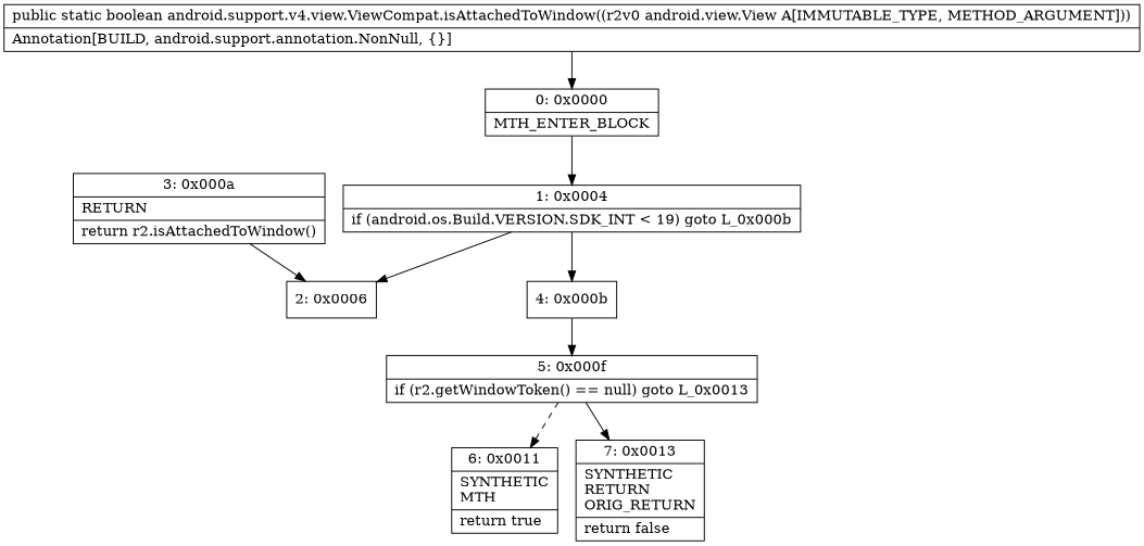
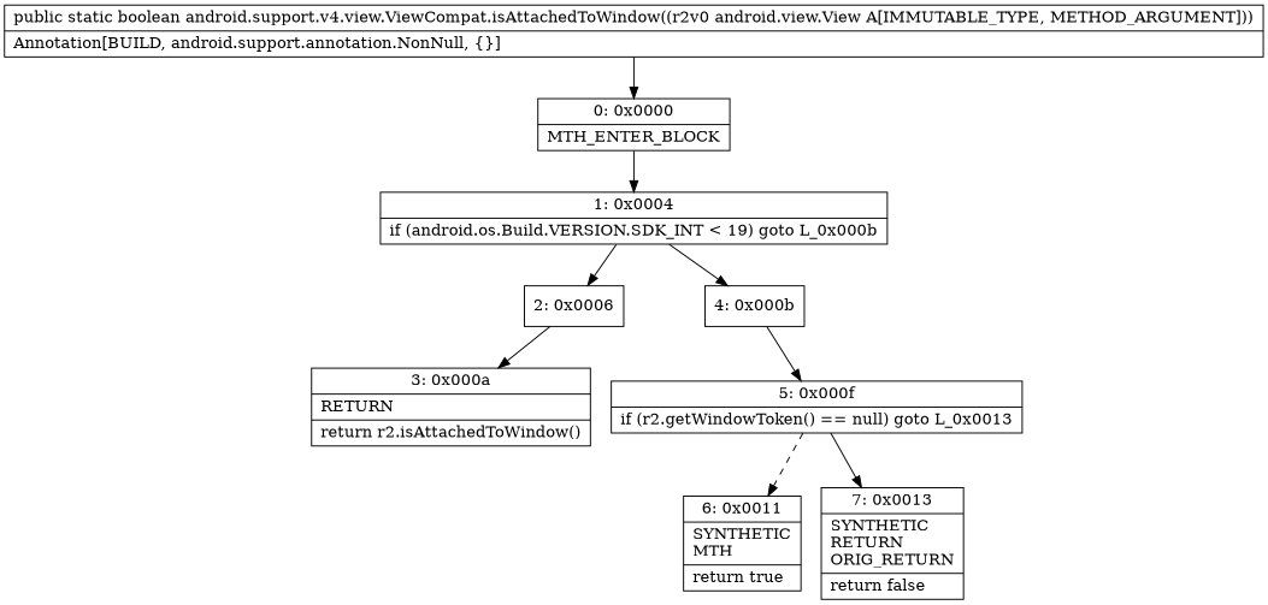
  digraph {
    node [shape=record]
    n1 [label="{0\:\ 0x0000|MTH_ENTER_BLOCK\l}"]
    n2 [label="{1\:\ 0x0004|if (android.os.Build.VERSION.SDK_INT \< 19) goto L_0x000b\l}"]
    n3 [label="{2\:\ 0x0006}"]
    n4 [label="{4\:\ 0x000b}"]
    n5 [label="{3\:\ 0x000a|RETURN\l|return r2.isAttachedToWindow()\l}"]
    n6 [label="{5\:\ 0x000f|if (r2.getWindowToken() == null) goto L_0x0013\l}"]
    n7 [label="{6\:\ 0x0011|SYNTHETIC\lMTH\l|return true\l}"]
    n8 [label="{7\:\ 0x0013|SYNTHETIC\lRETURN\lORIG_RETURN\l|return false\l}"]
    n9 [label="{public static boolean android.support.v4.view.ViewCompat.isAttachedToWindow((r2v0 android.view.View A[IMMUTABLE_TYPE, METHOD_ARGUMENT]))  | Annotation[BUILD, android.support.annotation.NonNull, \{\}]\l}"]
    n1 -> n2
    n2 -> n3 [style=solid]
    n2 -> n4
-   n5 -> n3
+   n3 -> n5
    n4 -> n6
    n6 -> n7 [style=dashed]
    n6 -> n8
    n9 -> n1
  }
